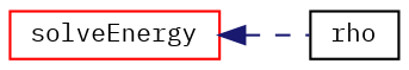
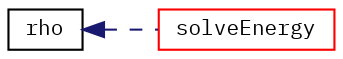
  digraph {
    rankdir=LR
    fontname="IBM Plex Mono"
    node [fillcolor=white fontname="IBM Plex Mono" fontsize=10 shape=record style=filled]
    n1 [color=black fontcolor=black height=0.2 label=rho width=0.4]
    n2 [color=red height=0.2 label=solveEnergy width=0.4]
-   n2 -> n1 [color=midnightblue dir=back fontname="IBM Plex Mono" fontsize=10 labelfontname=Helvetica labelfontsize=10 style=dashed]
+   n1 -> n2 [color=midnightblue dir=back fontname="IBM Plex Mono" fontsize=10 labelfontname=Helvetica labelfontsize=10 style=dashed]
  }
